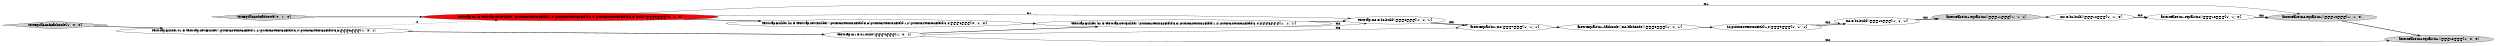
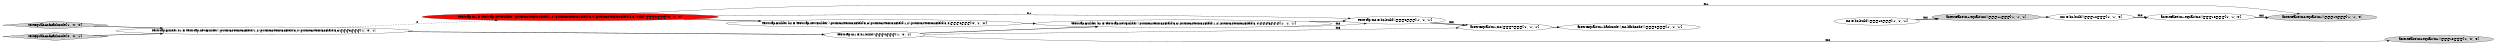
  digraph {
    rankdir=LR
    node [fillcolor=white shape=ellipse style=filled]
    edge [style=bold]
    n1 [fillcolor=lightgray label="testEqualsAndHashCode['1', '0', '0']" shape=diamond]
    n2 [label="TestMap.Builder b1 = TestMap.newBuilder().putInt32ToInt32Field(1,2).putInt32ToInt32Field(3,4).putInt32ToInt32Field(5,6)@@@3@@@['1', '0', '1']"]
    n3 [label="TestMap m1 = b1.build()@@@4@@@['1', '0', '1']"]
    n4 [fillcolor=red label="TestMap m1 = TestMap.newBuilder().putInt32ToInt32Field(1,2).putInt32ToInt32Field(3,4).putInt32ToInt32Field(5,6).build()@@@3@@@['0', '1', '0']"]
    n5 [label="TestMap m2 = b2.build()@@@6@@@['1', '1', '1']"]
    n6 [label="assertEquals(m1,m2)@@@7@@@['1', '1', '1']"]
    n7 [label="assertEquals(m1.hashCode(),m2.hashCode())@@@8@@@['1', '1', '1']"]
-   n8 [label="b2.putInt32ToInt32Field(1,0)@@@9@@@['1', '1', '1']"]
    n9 [label="m2 = b2.build()@@@10@@@['1', '1', '1']"]
    n10 [fillcolor=lightgray label="assertFalse(m1.equals(m2))@@@11@@@['1', '1', '1']"]
    n11 [fillcolor=lightgray label="assertFalse(m2.equals(m1))@@@15@@@['1', '0', '0']"]
    n12 [label="TestMap.Builder b2 = TestMap.newBuilder().putInt32ToInt32Field(5,6).putInt32ToInt32Field(1,2).putInt32ToInt32Field(3,4)@@@5@@@['1', '1', '1']"]
    n13 [label="TestMap.Builder b2 = TestMap.newBuilder().putInt32ToInt32Field(5,6).putInt32ToInt32Field(1,2).putInt32ToInt32Field(3,4)@@@4@@@['0', '1', '0']"]
    n14 [fillcolor=lightgray label="assertFalse(m2.equals(m1))@@@14@@@['1', '1', '0']"]
    n15 [label="m2 = b2.build()@@@12@@@['1', '1', '0']"]
    n16 [label="assertFalse(m1.equals(m2))@@@13@@@['1', '1', '0']"]
-   n17 [fillcolor=lightgray label="testEqualsAndHashCode['0', '1', '0']" shape=diamond]
+   n18 [fillcolor=lightgray label="testEqualsAndHashCode['0', '0', '1']" shape=diamond]
    n1 -> n2
    n2 -> n3
    n2 -> n4 [label=0 style=dashed]
    n3 -> n6 [label=m3 style=solid]
    n3 -> n11 [label=m2 style=solid]
    n3 -> n12
    n4 -> n5 [label=m1 style=solid]
    n4 -> n13
    n4 -> n14 [label=m1 style=solid]
    n5 -> n6 [label=m2 style=solid]
    n5 -> n6
    n6 -> n7
-   n7 -> n8
-   n8 -> n9
-   n8 -> n9 [label=m2 style=solid]
    n9 -> n10
    n9 -> n10 [label=m2 style=solid]
    n10 -> n15
    n12 -> n5 [label=m2 style=solid]
    n12 -> n5
    n13 -> n12
-   n14 -> n11
    n15 -> n16
    n15 -> n16 [label=m2 style=solid]
    n16 -> n14 [label=m2 style=solid]
    n16 -> n14
-   n17 -> n4
+   n18 -> n2
  }
